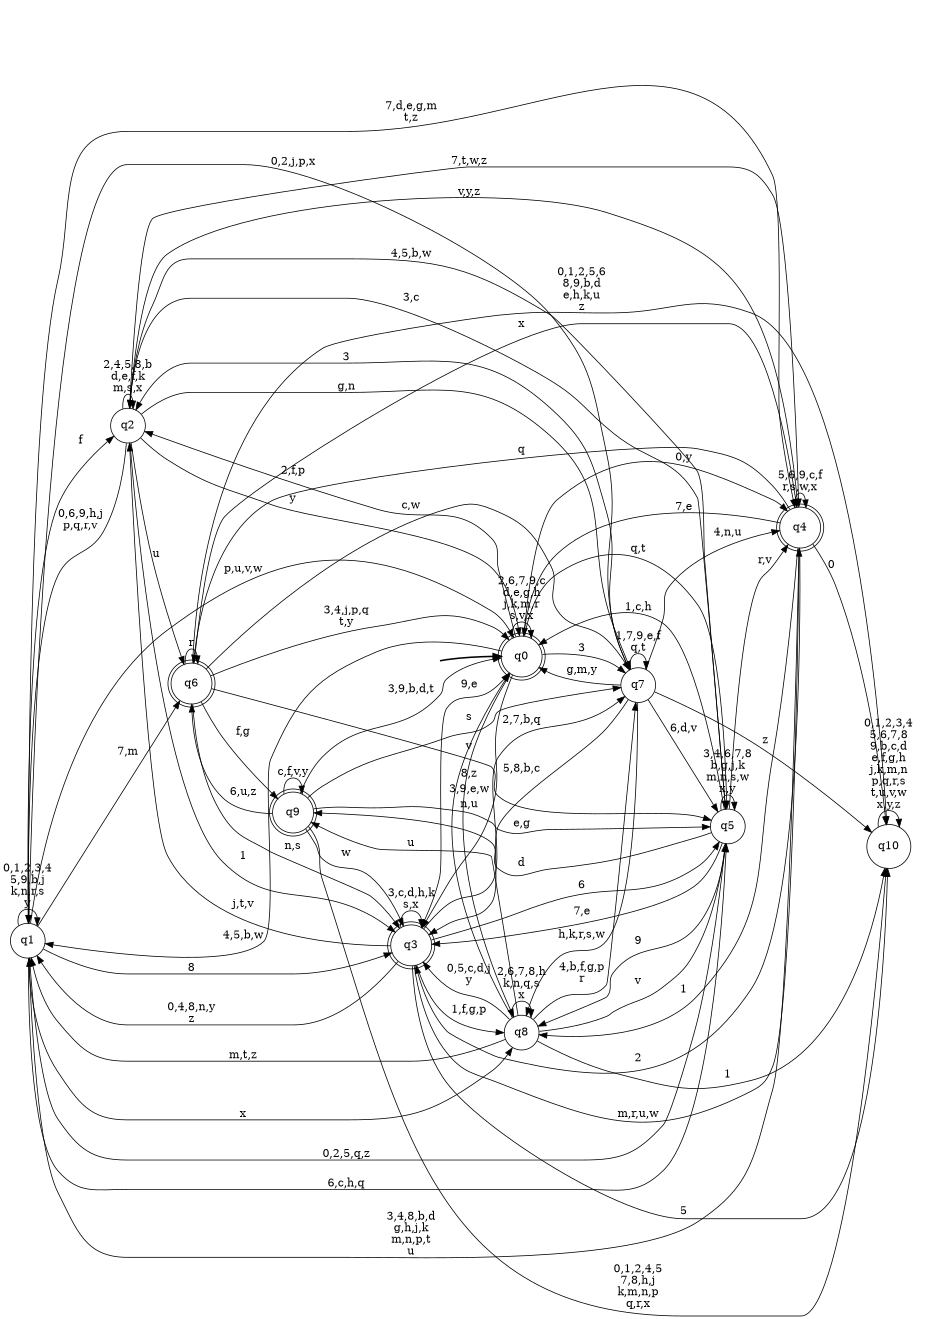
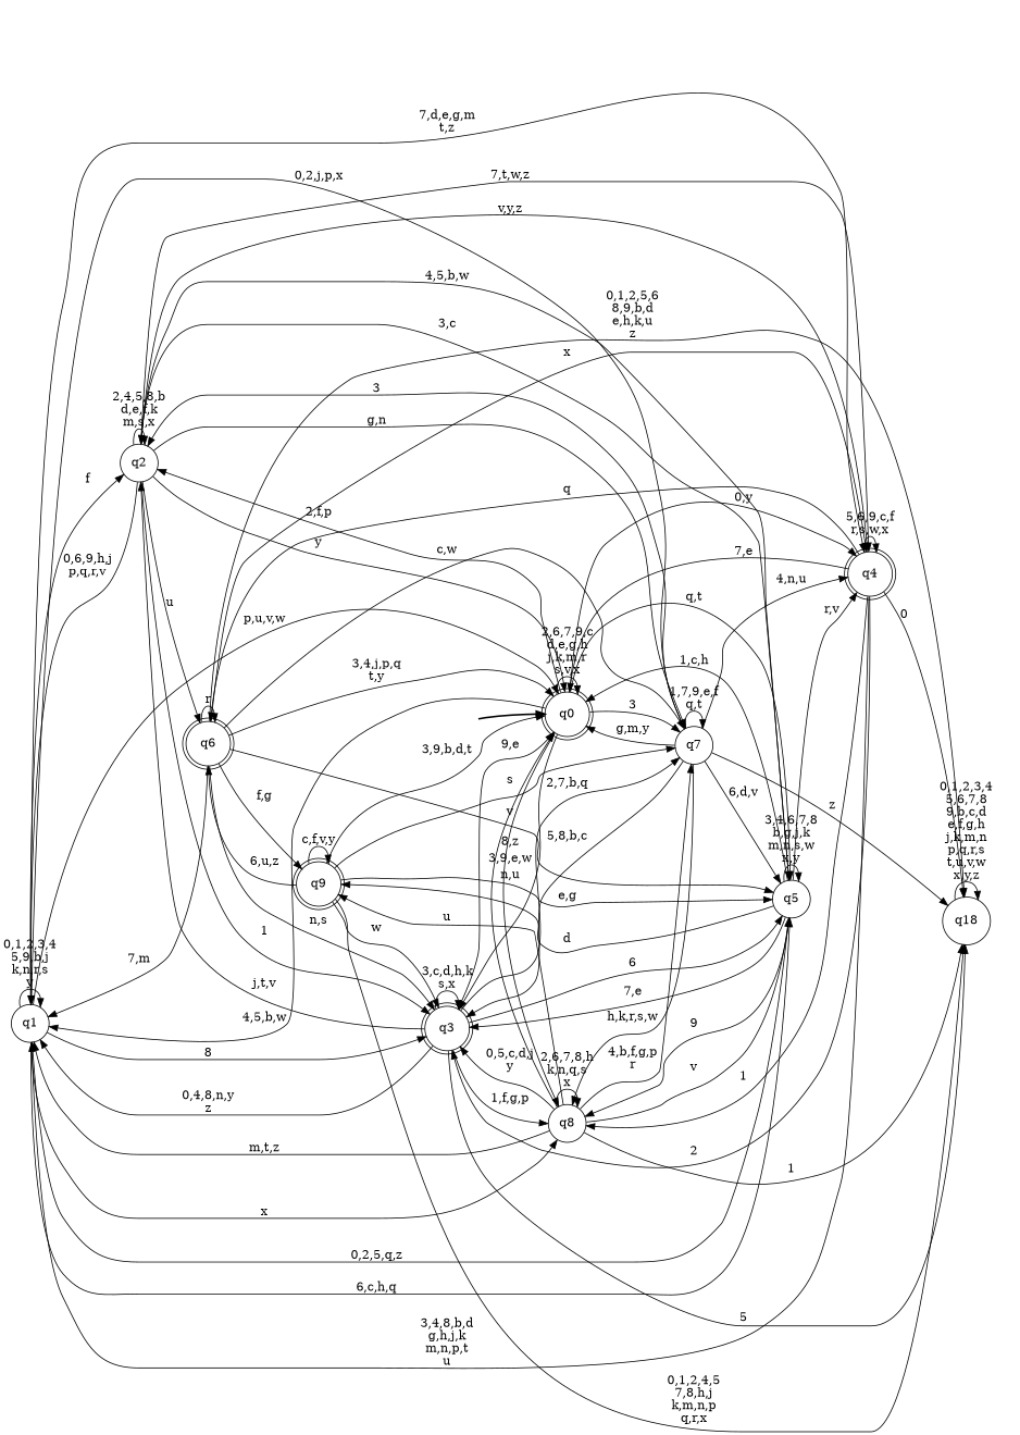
  digraph {
    rankdir=LR
    node [shape=circle style=filled color=black fillcolor=white]
    __start0 [height=0 shape=none style=invis width=0 color="" fillcolor=""]
    n2 [label=q0 shape=doublecircle style="rounded,filled"]
    n3 [label=q1]
    n4 [label=q2]
    n5 [label=q3 shape=doublecircle style="rounded,filled"]
    n6 [label=q4 shape=doublecircle style="rounded,filled"]
    n7 [label=q5]
    n8 [label=q7]
    n9 [label=q8]
    n10 [label=q6 shape=doublecircle style="rounded,filled"]
-   n11 [label=q10]
+   n11 [label=q18]
    n12 [label=q9 shape=doublecircle style="rounded,filled"]
    subgraph cluster_1 {
      nodesep=0.15
      ranksep=0.15
      style=invis
      __start0
      n2
    }
    __start0 -> n2 [penwidth=2]
    n2 -> n2 [label="2,6,7,9,c\nd,e,g,h\nj,k,m,r\ns,v,x"]
    n2 -> n3 [label="4,5,b,w"]
    n2 -> n4 [label="2,f,p"]
    n2 -> n5 [label="n,u"]
    n2 -> n6 [label="0,y"]
    n2 -> n7 [label="q,t"]
    n2 -> n8 [label=3]
    n2 -> n9 [label="8,z"]
    n3 -> n2 [label="p,u,v,w"]
    n3 -> n3 [label="0,1,2,3,4\n5,9,b,j\nk,n,r,s\ny"]
    n3 -> n4 [label=f]
    n3 -> n5 [label=8]
    n3 -> n6 [label="7,d,e,g,m\nt,z"]
    n3 -> n7 [label="6,c,h,q"]
    n3 -> n9 [label=x]
    n4 -> n2 [label=y]
    n4 -> n3 [label="0,6,9,h,j\np,q,r,v"]
    n4 -> n4 [label="2,4,5,8,b\nd,e,f,k\nm,s,x"]
    n4 -> n5 [label=1]
    n4 -> n6 [label="7,t,w,z"]
    n4 -> n7 [label="3,c"]
    n4 -> n8 [label="g,n"]
    n4 -> n10 [label=u]
    n5 -> n2 [label="9,e"]
    n5 -> n3 [label="0,4,8,n,y\nz"]
    n5 -> n4 [label="j,t,v"]
    n5 -> n5 [label="3,c,d,h,k\ns,x"]
-   n5 -> n6 [label="m,r,u,w"]
    n5 -> n7 [label=6]
    n5 -> n8 [label="2,7,b,q"]
    n5 -> n9 [label="1,f,g,p"]
    n5 -> n11 [label=5]
    n6 -> n2 [label="7,e"]
    n6 -> n3 [label="3,4,8,b,d\ng,h,j,k\nm,n,p,t\nu"]
    n6 -> n4 [label="v,y,z"]
    n6 -> n5 [label=2]
    n6 -> n6 [label="5,6,9,c,f\nr,s,w,x"]
    n6 -> n9 [label=1]
    n6 -> n10 [label=q]
    n6 -> n11 [label=0]
    n7 -> n2 [label="1,c,h"]
    n7 -> n3 [label="0,2,5,q,z"]
    n7 -> n4 [label="4,5,b,w"]
    n7 -> n5 [label="7,e"]
    n7 -> n6 [label="r,v"]
    n7 -> n7 [label="3,4,6,7,8\nb,g,j,k\nm,n,s,w\nx,y"]
    n7 -> n9 [label=9]
    n7 -> n12 [label=d]
    n8 -> n2 [label="g,m,y"]
    n8 -> n3 [label="0,2,j,p,x"]
    n8 -> n4 [label=3]
    n8 -> n5 [label="5,8,b,c"]
    n8 -> n6 [label="4,n,u"]
    n8 -> n7 [label="6,d,v"]
    n8 -> n8 [label="1,7,9,e,f\nq,t"]
    n8 -> n9 [label="h,k,r,s,w"]
    n8 -> n11 [label=z]
    n9 -> n2 [label="3,9,e,w"]
    n9 -> n3 [label="m,t,z"]
    n9 -> n5 [label="0,5,c,d,j\ny"]
    n9 -> n7 [label=v]
    n9 -> n8 [label="4,b,f,g,p\nr"]
    n9 -> n9 [label="2,6,7,8,h\nk,n,q,s\nx"]
    n9 -> n11 [label=1]
    n9 -> n12 [label=u]
    n10 -> n2 [label="3,4,j,p,q\nt,y"]
-   n3 -> n10 [label="7,m"]
+   n10 -> n3 [label="7,m"]
    n10 -> n5 [label="n,s"]
    n10 -> n6 [label=x]
    n10 -> n7 [label=v]
    n10 -> n8 [label="c,w"]
    n10 -> n10 [label=r]
    n10 -> n11 [label="0,1,2,5,6\n8,9,b,d\ne,h,k,u\nz"]
    n10 -> n12 [label="f,g"]
    n11 -> n11 [label="0,1,2,3,4\n5,6,7,8\n9,b,c,d\ne,f,g,h\nj,k,m,n\np,q,r,s\nt,u,v,w\nx,y,z"]
    n12 -> n2 [label="3,9,b,d,t"]
    n12 -> n5 [label=w]
    n12 -> n7 [label="e,g"]
    n12 -> n8 [label=s]
    n12 -> n10 [label="6,u,z"]
    n12 -> n11 [label="0,1,2,4,5\n7,8,h,j\nk,m,n,p\nq,r,x"]
    n12 -> n12 [label="c,f,v,y"]
  }
